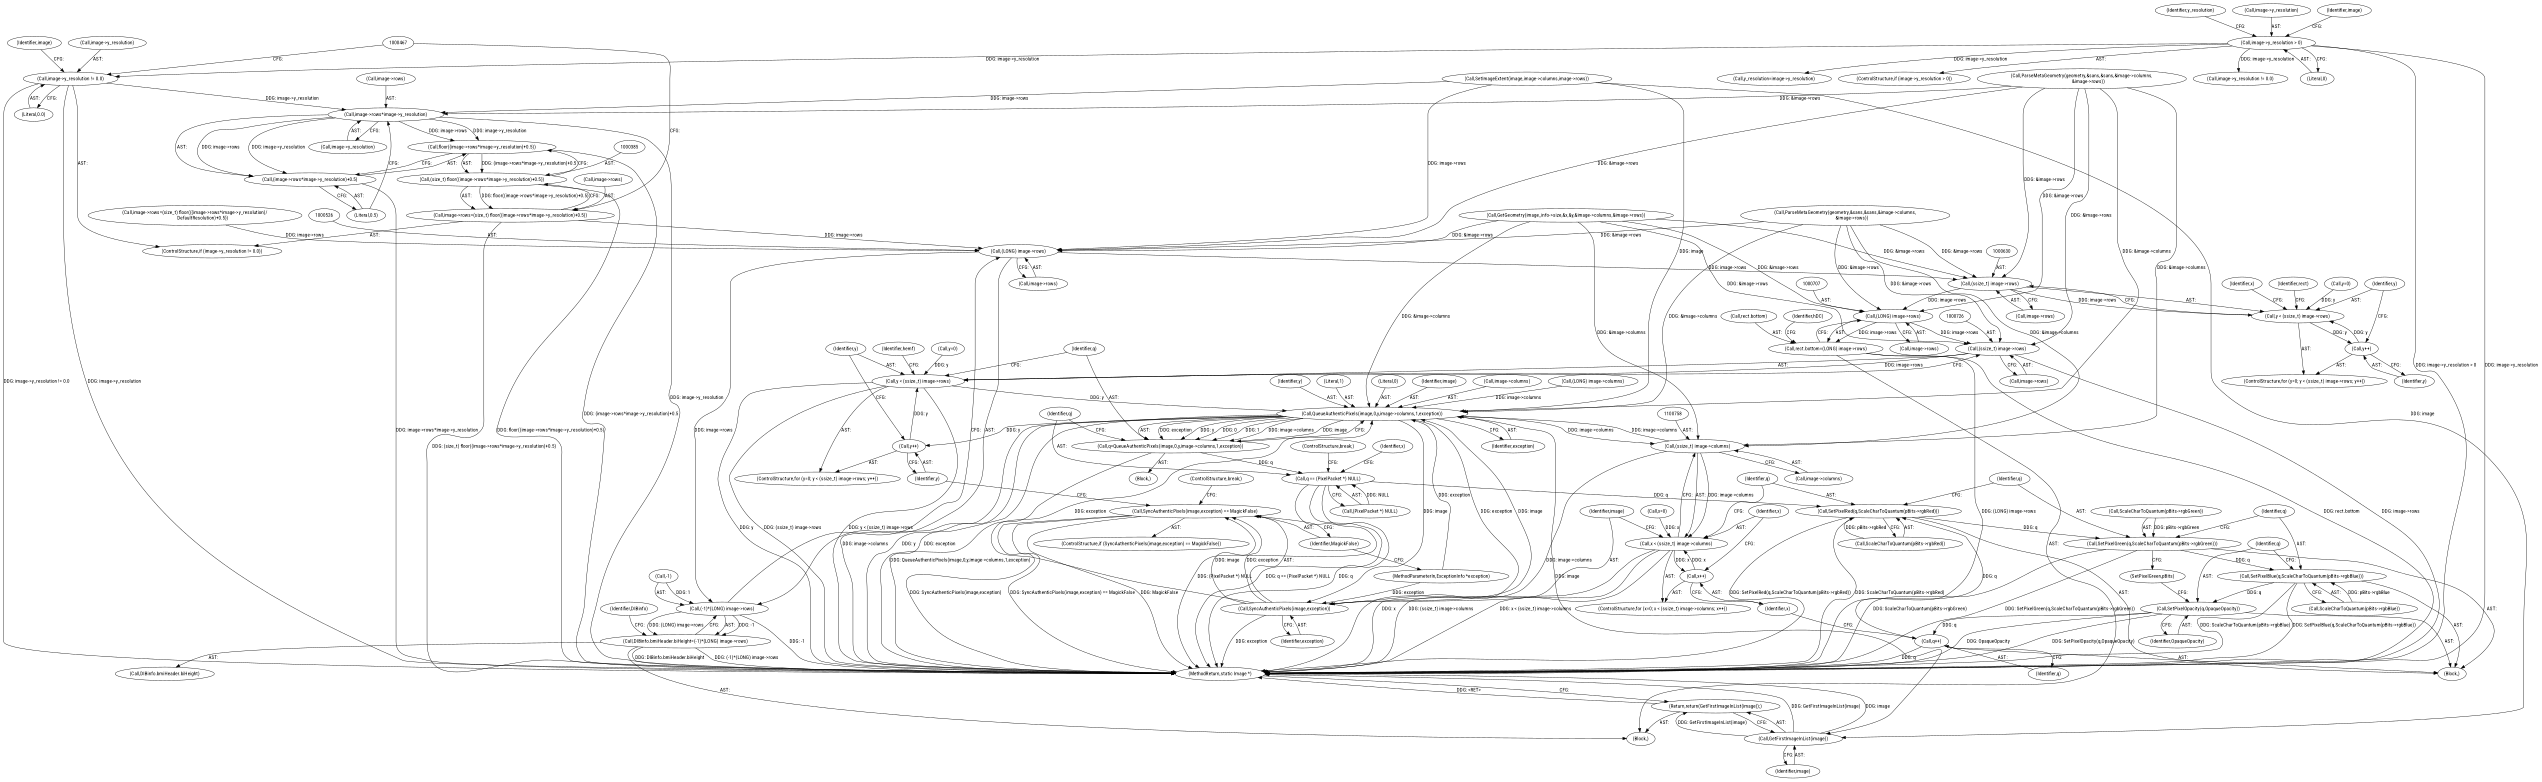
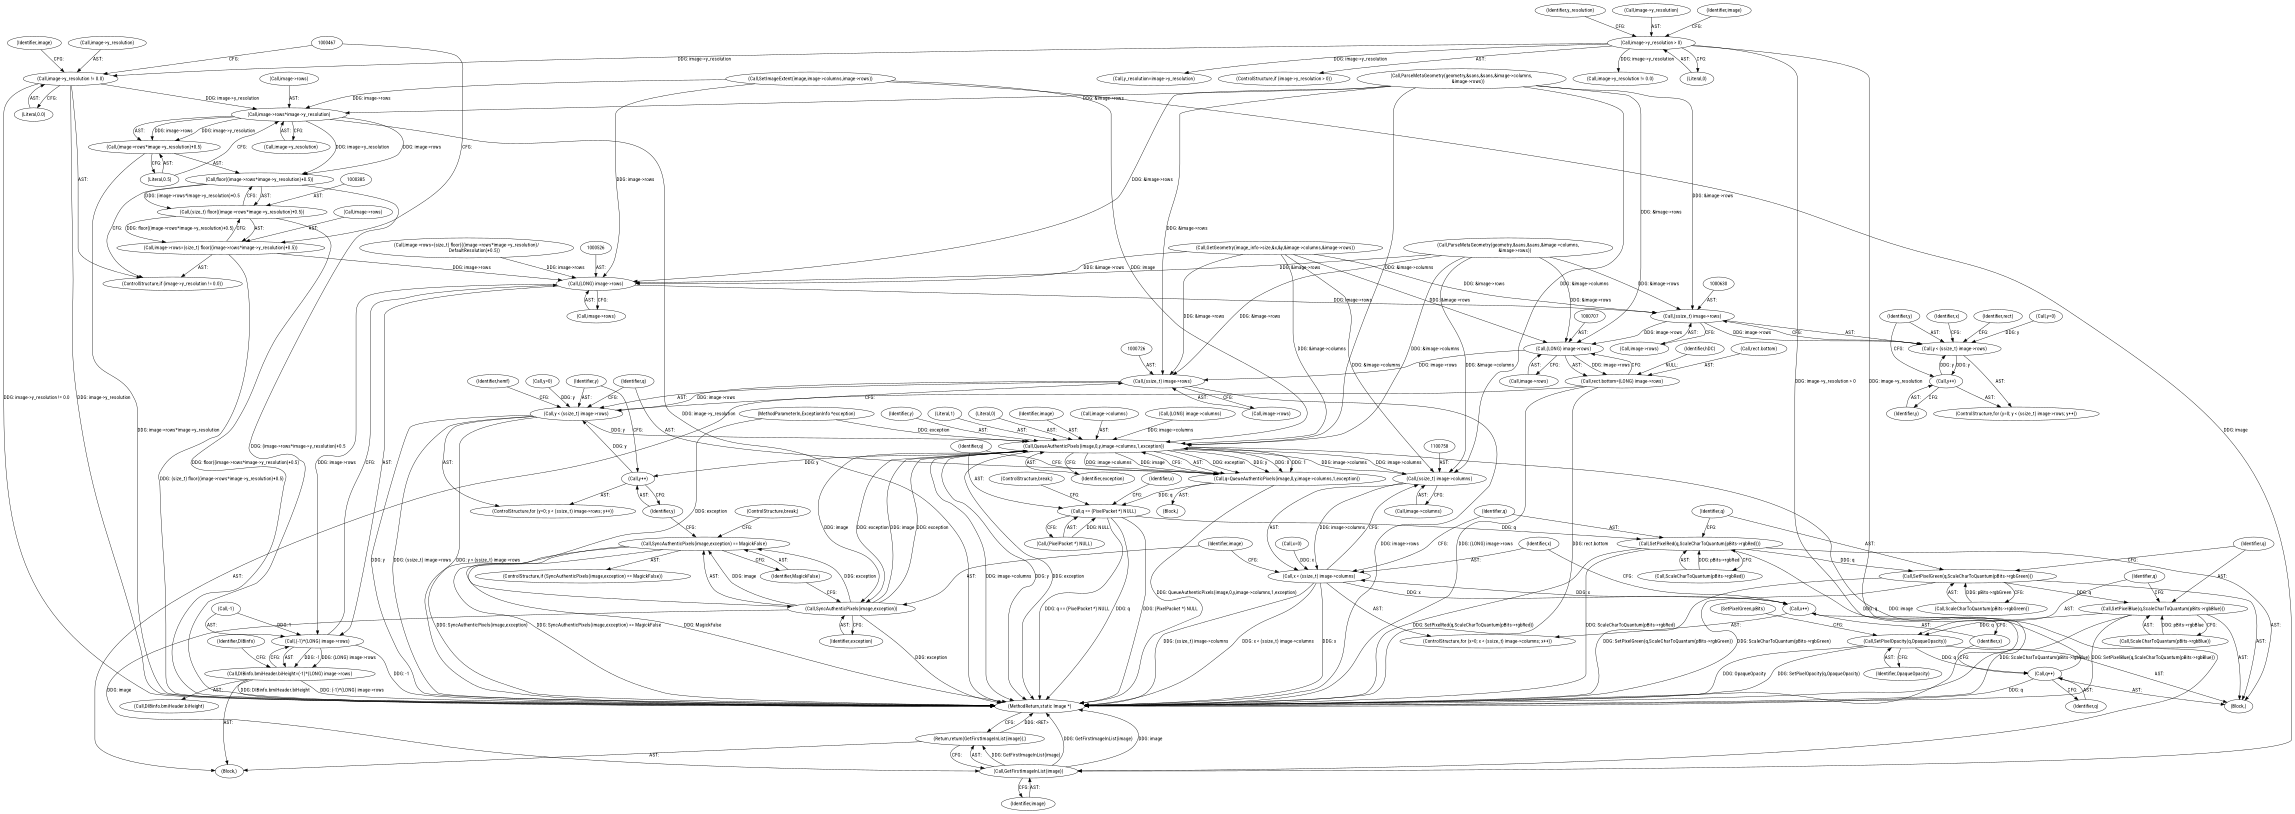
  digraph {
    fontname="Roboto Condensed"
    node [fontname="Roboto Condensed"]
    edge [fontname="Roboto Condensed"]
    n1 [label="(Call,image->y_resolution != 0.0)"]
    n2 [label="(Call,image->rows*image->y_resolution)"]
    n3 [label="(MethodReturn,static Image *)"]
    n4 [label="(Literal,0.0)"]
    n5 [label="(ControlStructure,if (image->y_resolution != 0.0))"]
    n6 [label="(Call,floor((image->rows*image->y_resolution)+0.5))"]
    n7 [label="(Call,(image->rows*image->y_resolution)+0.5)"]
    n8 [label="(Call,image->y_resolution)"]
    n9 [label="(Return,return(GetFirstImageInList(image));)"]
    n10 [label="(Call,image->y_resolution > 0)"]
    n11 [label="(Literal,0)"]
    n12 [label="(Call,y_resolution=image->y_resolution)"]
    n13 [label="(ControlStructure,if (image->y_resolution > 0))"]
    n14 [label="(Call,image->y_resolution != 0.0)"]
    n15 [label="(Call,(size_t) floor((image->rows*image->y_resolution)+0.5))"]
    n16 [label="(Literal,0.5)"]
    n17 [label="(Call,image->rows=(size_t) floor((image->rows*image->y_resolution)+0.5))"]
    n18 [label="(Call,(LONG) image->rows)"]
    n19 [label="(Call,(-1)*(LONG) image->rows)"]
    n20 [label="(Call,(ssize_t) image->rows)"]
    n21 [label="(Call,image->rows)"]
    n22 [label="(Call,DIBinfo.bmiHeader.biHeight=(-1)*(LONG) image->rows)"]
    n23 [label="(Call,y < (ssize_t) image->rows)"]
    n24 [label="(Call,(LONG) image->rows)"]
    n25 [label="(Call,image->rows)"]
    n26 [label="(Block,)"]
    n27 [label="(Call,DIBinfo.bmiHeader.biHeight)"]
    n28 [label="(Call,y++)"]
    n29 [label="(ControlStructure,for (y=0; y < (ssize_t) image->rows; y++))"]
    n30 [label="(Call,rect.bottom=(LONG) image->rows)"]
    n31 [label="(Call,(ssize_t) image->rows)"]
    n32 [label="(Call,image->rows)"]
    n33 [label="(Identifier,y)"]
    n34 [label="(Call,y < (ssize_t) image->rows)"]
    n35 [label="(Call,image->rows)"]
    n36 [label="(Call,QueueAuthenticPixels(image,0,y,image->columns,1,exception))"]
    n37 [label="(ControlStructure,for (y=0; y < (ssize_t) image->rows; y++))"]
    n38 [label="(Call,y++)"]
    n39 [label="(Call,q=QueueAuthenticPixels(image,0,y,image->columns,1,exception))"]
    n40 [label="(Call,(ssize_t) image->columns)"]
    n41 [label="(Call,SyncAuthenticPixels(image,exception))"]
    n42 [label="(Call,GetFirstImageInList(image))"]
    n43 [label="(Identifier,exception)"]
    n44 [label="(Identifier,y)"]
    n45 [label="(Call,q == (PixelPacket *) NULL)"]
    n46 [label="(Block,)"]
    n47 [label="(Call,x < (ssize_t) image->columns)"]
    n48 [label="(Call,image->columns)"]
    n49 [label="(Call,SyncAuthenticPixels(image,exception) == MagickFalse)"]
    n50 [label="(Identifier,exception)"]
    n51 [label="(Identifier,image)"]
    n52 [label="(Call,SetPixelRed(q,ScaleCharToQuantum(pBits->rgbRed)))"]
    n53 [label="(Call,(PixelPacket *) NULL)"]
    n54 [label="(Call,SetPixelGreen(q,ScaleCharToQuantum(pBits->rgbGreen)))"]
    n55 [label="(Block,)"]
    n56 [label="(Call,ScaleCharToQuantum(pBits->rgbRed))"]
    n57 [label="(Call,SetPixelBlue(q,ScaleCharToQuantum(pBits->rgbBlue)))"]
    n58 [label="(Call,ScaleCharToQuantum(pBits->rgbGreen))"]
    n59 [label="(Call,SetPixelOpacity(q,OpaqueOpacity))"]
    n60 [label="(Call,ScaleCharToQuantum(pBits->rgbBlue))"]
    n61 [label="(Call,q++)"]
    n62 [label="(Identifier,OpaqueOpacity)"]
    n63 [label="(Identifier,q)"]
    n64 [label="(Call,x++)"]
    n65 [label="(ControlStructure,for (x=0; x < (ssize_t) image->columns; x++))"]
    n66 [label="(Identifier,x)"]
    n67 [label="(ControlStructure,if (SyncAuthenticPixels(image,exception) == MagickFalse))"]
    n68 [label="(Identifier,MagickFalse)"]
    n69 [label="(ControlStructure,break;)"]
    n70 [label="(Identifier,x)"]
    n71 [label="(Identifier,q)"]
    n72 [label="(Call,ParseMetaGeometry(geometry,&sans,&sans,&image->columns,\n            &image->rows))"]
    n73 [label="(Call,SetImageExtent(image,image->columns,image->rows))"]
    n74 [label="(SetPixelGreen,pBits)"]
    n75 [label="(Identifier,y)"]
    n76 [label="(Call,image->rows)"]
    n77 [label="(Identifier,x)"]
    n78 [label="(Identifier,y_resolution)"]
    n79 [label="(Identifier,hDC)"]
    n80 [label="(Call,rect.bottom)"]
    n81 [label="(Identifier,q)"]
    n82 [label="(Literal,0)"]
    n83 [label="(Identifier,DIBinfo)"]
    n84 [label="(Identifier,q)"]
    n85 [label="(Identifier,y)"]
    n86 [label="(Call,image->y_resolution)"]
    n87 [label="(Identifier,image)"]
    n88 [label="(Call,image->rows)"]
    n89 [label="(Identifier,image)"]
    n90 [label="(Call,image->columns)"]
    n91 [label="(Call,-1)"]
    n92 [label="(Call,image->y_resolution)"]
    n93 [label="(Identifier,q)"]
    n94 [label="(Call,GetGeometry(image_info->size,&x,&y,&image->columns,&image->rows))"]
    n95 [label="(Identifier,image)"]
    n96 [label="(Identifier,image)"]
    n97 [label="(Identifier,x)"]
    n98 [label="(Call,(LONG) image->columns)"]
    n99 [label="(Identifier,q)"]
    n100 [label="(Identifier,q)"]
    n101 [label="(Identifier,hemf)"]
    n102 [label="(Identifier,rect)"]
    n103 [label="(Call,image->rows=(size_t) floor(((image->rows*image->y_resolution)/\n              DefaultResolution)+0.5))"]
    n104 [label="(Call,x=0)"]
    n105 [label="(ControlStructure,break;)"]
    n106 [label="(Call,ParseMetaGeometry(geometry,&sans,&sans,&image->columns,\n            &image->rows))"]
    n107 [label="(Identifier,y)"]
    n108 [label="(Literal,1)"]
    n109 [label="(MethodParameterIn,ExceptionInfo *exception)"]
    n110 [label="(Call,y=0)"]
    n111 [label="(Call,y=0)"]
    1000467
    1000385
    1000526
    1000630
    1000707
    1000726
    n118 [label=1100758]
    n1 -> n2 [label="DDG: image->y_resolution"]
    n1 -> n3 [label="DDG: image->y_resolution"]
    n1 -> n3 [label="DDG: image->y_resolution != 0.0"]
    n1 -> n4 [label="CFG: "]
    n1 -> n5 [label="AST: "]
    n2 -> n3 [label="DDG: image->y_resolution"]
    n2 -> n6 [label="DDG: image->rows"]
    n2 -> n6 [label="DDG: image->y_resolution"]
    n2 -> n7 [label="AST: "]
    n2 -> n7 [label="DDG: image->rows"]
    n2 -> n7 [label="DDG: image->y_resolution"]
    n2 -> n8 [label="CFG: "]
    n3 -> n9 [label="CFG: "]
    n4 -> n1 [label="AST: "]
    n6 -> n3 [label="DDG: (image->rows*image->y_resolution)+0.5"]
-   n6 -> n7 [label="CFG: "]
+   n6 -> n5 [label="CFG: "]
    n6 -> n15 [label="AST: "]
    n6 -> n15 [label="DDG: (image->rows*image->y_resolution)+0.5"]
    n7 -> n3 [label="DDG: image->rows*image->y_resolution"]
    n7 -> n6 [label="AST: "]
    n7 -> n16 [label="CFG: "]
    n8 -> n2 [label="AST: "]
    n9 -> n3 [label="DDG: <RET>"]
    n9 -> n26 [label="AST: "]
    n9 -> n42 [label="CFG: "]
    n10 -> n1 [label="DDG: image->y_resolution"]
    n10 -> n3 [label="DDG: image->y_resolution > 0"]
    n10 -> n3 [label="DDG: image->y_resolution"]
    n10 -> n11 [label="CFG: "]
    n10 -> n12 [label="DDG: image->y_resolution"]
    n10 -> n13 [label="AST: "]
    n10 -> n14 [label="DDG: image->y_resolution"]
    n11 -> n10 [label="AST: "]
    n15 -> n3 [label="DDG: floor((image->rows*image->y_resolution)+0.5)"]
    n15 -> n6 [label="CFG: "]
    n15 -> n17 [label="AST: "]
    n15 -> n17 [label="DDG: floor((image->rows*image->y_resolution)+0.5)"]
    n16 -> n2 [label="CFG: "]
    n16 -> n7 [label="AST: "]
    n17 -> n3 [label="DDG: (size_t) floor((image->rows*image->y_resolution)+0.5)"]
    n17 -> n5 [label="AST: "]
    n17 -> n15 [label="CFG: "]
    n17 -> n18 [label="DDG: image->rows"]
    n18 -> n19 [label="AST: "]
    n18 -> n19 [label="DDG: image->rows"]
    n18 -> n20 [label="DDG: image->rows"]
    n18 -> n21 [label="CFG: "]
    n19 -> n3 [label="DDG: -1"]
    n19 -> n18 [label="CFG: "]
    n19 -> n22 [label="AST: "]
    n19 -> n22 [label="DDG: -1"]
    n19 -> n22 [label="DDG: (LONG) image->rows"]
    n20 -> n23 [label="AST: "]
    n20 -> n23 [label="DDG: image->rows"]
    n20 -> n24 [label="DDG: image->rows"]
    n20 -> n25 [label="CFG: "]
    n21 -> n18 [label="AST: "]
    n22 -> n3 [label="DDG: (-1)*(LONG) image->rows"]
    n22 -> n3 [label="DDG: DIBinfo.bmiHeader.biHeight"]
    n22 -> n19 [label="CFG: "]
    n22 -> n26 [label="AST: "]
    n22 -> n27 [label="AST: "]
    n23 -> n20 [label="CFG: "]
    n23 -> n28 [label="DDG: y"]
    n23 -> n29 [label="AST: "]
    n24 -> n30 [label="AST: "]
    n24 -> n30 [label="DDG: image->rows"]
    n24 -> n31 [label="DDG: image->rows"]
    n24 -> n32 [label="CFG: "]
    n25 -> n20 [label="AST: "]
    n28 -> n23 [label="DDG: y"]
    n28 -> n29 [label="AST: "]
    n28 -> n33 [label="CFG: "]
    n30 -> n3 [label="DDG: (LONG) image->rows"]
    n30 -> n3 [label="DDG: rect.bottom"]
    n30 -> n24 [label="CFG: "]
    n30 -> n26 [label="AST: "]
    n31 -> n3 [label="DDG: image->rows"]
    n31 -> n34 [label="AST: "]
    n31 -> n34 [label="DDG: image->rows"]
    n31 -> n35 [label="CFG: "]
    n32 -> n24 [label="AST: "]
    n33 -> n28 [label="AST: "]
    n34 -> n3 [label="DDG: y"]
    n34 -> n3 [label="DDG: (ssize_t) image->rows"]
    n34 -> n3 [label="DDG: y < (ssize_t) image->rows"]
    n34 -> n31 [label="CFG: "]
    n34 -> n36 [label="DDG: y"]
    n34 -> n37 [label="AST: "]
    n35 -> n31 [label="AST: "]
    n36 -> n3 [label="DDG: image->columns"]
    n36 -> n3 [label="DDG: y"]
    n36 -> n3 [label="DDG: exception"]
    n36 -> n38 [label="DDG: y"]
    n36 -> n39 [label="AST: "]
    n36 -> n39 [label="DDG: exception"]
    n36 -> n39 [label="DDG: y"]
    n36 -> n39 [label="DDG: 0"]
    n36 -> n39 [label="DDG: 1"]
    n36 -> n39 [label="DDG: image->columns"]
    n36 -> n39 [label="DDG: image"]
    n36 -> n40 [label="DDG: image->columns"]
    n36 -> n41 [label="DDG: image"]
    n36 -> n41 [label="DDG: exception"]
    n36 -> n42 [label="DDG: image"]
    n36 -> n43 [label="CFG: "]
    n38 -> n34 [label="DDG: y"]
    n38 -> n37 [label="AST: "]
    n38 -> n44 [label="CFG: "]
    n39 -> n3 [label="DDG: QueueAuthenticPixels(image,0,y,image->columns,1,exception)"]
    n39 -> n36 [label="CFG: "]
    n39 -> n45 [label="DDG: q"]
    n39 -> n46 [label="AST: "]
-   n40 -> n3 [label="DDG: image->columns"]
    n40 -> n36 [label="DDG: image->columns"]
    n40 -> n47 [label="AST: "]
    n40 -> n47 [label="DDG: image->columns"]
    n40 -> n48 [label="CFG: "]
    n41 -> n3 [label="DDG: exception"]
    n41 -> n36 [label="DDG: image"]
    n41 -> n36 [label="DDG: exception"]
+   n41 -> n42 [label="DDG: image"]
    n41 -> n49 [label="AST: "]
    n41 -> n49 [label="DDG: image"]
    n41 -> n49 [label="DDG: exception"]
    n41 -> n50 [label="CFG: "]
    n42 -> n3 [label="DDG: GetFirstImageInList(image)"]
    n42 -> n3 [label="DDG: image"]
    n42 -> n9 [label="AST: "]
    n42 -> n9 [label="DDG: GetFirstImageInList(image)"]
    n42 -> n51 [label="CFG: "]
    n43 -> n36 [label="AST: "]
    n44 -> n38 [label="AST: "]
    n44 -> n49 [label="CFG: "]
    n45 -> n3 [label="DDG: (PixelPacket *) NULL"]
    n45 -> n3 [label="DDG: q == (PixelPacket *) NULL"]
    n45 -> n3 [label="DDG: q"]
    n45 -> n52 [label="DDG: q"]
    n45 -> n53 [label="CFG: "]
    n47 -> n3 [label="DDG: (ssize_t) image->columns"]
    n47 -> n3 [label="DDG: x < (ssize_t) image->columns"]
    n47 -> n3 [label="DDG: x"]
    n47 -> n40 [label="CFG: "]
    n47 -> n64 [label="DDG: x"]
    n47 -> n65 [label="AST: "]
    n48 -> n40 [label="AST: "]
    n49 -> n3 [label="DDG: SyncAuthenticPixels(image,exception)"]
    n49 -> n3 [label="DDG: SyncAuthenticPixels(image,exception) == MagickFalse"]
    n49 -> n3 [label="DDG: MagickFalse"]
    n49 -> n67 [label="AST: "]
    n49 -> n68 [label="CFG: "]
    n50 -> n41 [label="AST: "]
    n51 -> n42 [label="AST: "]
    n52 -> n3 [label="DDG: ScaleCharToQuantum(pBits->rgbRed)"]
    n52 -> n3 [label="DDG: SetPixelRed(q,ScaleCharToQuantum(pBits->rgbRed))"]
    n52 -> n54 [label="DDG: q"]
    n52 -> n55 [label="AST: "]
    n52 -> n56 [label="CFG: "]
    n53 -> n45 [label="AST: "]
    n53 -> n45 [label="DDG: NULL"]
    n54 -> n3 [label="DDG: ScaleCharToQuantum(pBits->rgbGreen)"]
    n54 -> n3 [label="DDG: SetPixelGreen(q,ScaleCharToQuantum(pBits->rgbGreen))"]
    n54 -> n55 [label="AST: "]
    n54 -> n57 [label="DDG: q"]
-   n54 -> n74 [label="CFG: "]
+   n54 -> n58 [label="CFG: "]
    n56 -> n52 [label="AST: "]
    n56 -> n52 [label="DDG: pBits->rgbRed"]
    n57 -> n3 [label="DDG: SetPixelBlue(q,ScaleCharToQuantum(pBits->rgbBlue))"]
    n57 -> n3 [label="DDG: ScaleCharToQuantum(pBits->rgbBlue)"]
    n57 -> n55 [label="AST: "]
    n57 -> n59 [label="DDG: q"]
    n57 -> n60 [label="CFG: "]
    n58 -> n54 [label="AST: "]
    n58 -> n54 [label="DDG: pBits->rgbGreen"]
    n59 -> n3 [label="DDG: OpaqueOpacity"]
    n59 -> n3 [label="DDG: SetPixelOpacity(q,OpaqueOpacity)"]
    n59 -> n55 [label="AST: "]
    n59 -> n61 [label="DDG: q"]
    n59 -> n62 [label="CFG: "]
    n60 -> n57 [label="AST: "]
    n60 -> n57 [label="DDG: pBits->rgbBlue"]
    n61 -> n3 [label="DDG: q"]
    n61 -> n52 [label="DDG: q"]
    n61 -> n55 [label="AST: "]
    n61 -> n63 [label="CFG: "]
    n62 -> n59 [label="AST: "]
    n63 -> n61 [label="AST: "]
    n64 -> n47 [label="DDG: x"]
    n64 -> n65 [label="AST: "]
    n64 -> n66 [label="CFG: "]
    n66 -> n61 [label="CFG: "]
    n66 -> n64 [label="AST: "]
-   n68 -> n109 [label="CFG: "]
+   n68 -> n41 [label="CFG: "]
    n68 -> n49 [label="AST: "]
    n69 -> n45 [label="CFG: "]
    n70 -> n47 [label="AST: "]
    n70 -> n64 [label="CFG: "]
    n71 -> n34 [label="CFG: "]
    n71 -> n39 [label="AST: "]
    n72 -> n18 [label="DDG: &image->rows"]
    n72 -> n20 [label="DDG: &image->rows"]
    n72 -> n24 [label="DDG: &image->rows"]
    n72 -> n31 [label="DDG: &image->rows"]
    n72 -> n36 [label="DDG: &image->columns"]
    n72 -> n40 [label="DDG: &image->columns"]
    n73 -> n2 [label="DDG: image->rows"]
    n73 -> n18 [label="DDG: image->rows"]
    n73 -> n36 [label="DDG: image"]
    n73 -> n42 [label="DDG: image"]
    n74 -> n59 [label="CFG: "]
    n75 -> n23 [label="AST: "]
    n75 -> n28 [label="CFG: "]
    n76 -> n17 [label="AST: "]
    n77 -> n45 [label="CFG: "]
    n78 -> n10 [label="CFG: "]
-   n79 -> n30 [label="CFG: "]
+   n79 -> n30 [label="NULL: "]
    n80 -> n30 [label="AST: "]
    n81 -> n47 [label="CFG: "]
    n81 -> n52 [label="AST: "]
    n82 -> n36 [label="AST: "]
    n83 -> n22 [label="CFG: "]
    n84 -> n57 [label="CFG: "]
    n84 -> n59 [label="AST: "]
    n85 -> n34 [label="AST: "]
    n85 -> n38 [label="CFG: "]
    n86 -> n1 [label="AST: "]
    n87 -> n41 [label="AST: "]
    n87 -> n47 [label="CFG: "]
    n88 -> n2 [label="AST: "]
    n89 -> n36 [label="AST: "]
    n90 -> n36 [label="AST: "]
    n91 -> n19 [label="AST: "]
    n91 -> n19 [label="DDG: 1"]
    n92 -> n10 [label="AST: "]
    n93 -> n54 [label="CFG: "]
    n93 -> n57 [label="AST: "]
    n94 -> n18 [label="DDG: &image->rows"]
    n94 -> n20 [label="DDG: &image->rows"]
    n94 -> n24 [label="DDG: &image->rows"]
    n94 -> n31 [label="DDG: &image->rows"]
    n94 -> n36 [label="DDG: &image->columns"]
    n94 -> n40 [label="DDG: &image->columns"]
    n95 -> n1 [label="CFG: "]
    n96 -> n10 [label="CFG: "]
    n97 -> n23 [label="CFG: "]
    n98 -> n36 [label="DDG: image->columns"]
    n99 -> n39 [label="CFG: "]
    n99 -> n45 [label="AST: "]
    n100 -> n52 [label="CFG: "]
    n100 -> n54 [label="AST: "]
    n101 -> n34 [label="CFG: "]
    n102 -> n23 [label="CFG: "]
    n103 -> n18 [label="DDG: image->rows"]
    n104 -> n47 [label="DDG: x"]
    n105 -> n49 [label="CFG: "]
    n106 -> n2 [label="DDG: &image->rows"]
    n106 -> n18 [label="DDG: &image->rows"]
    n106 -> n20 [label="DDG: &image->rows"]
    n106 -> n24 [label="DDG: &image->rows"]
    n106 -> n31 [label="DDG: &image->rows"]
    n106 -> n36 [label="DDG: &image->columns"]
    n106 -> n40 [label="DDG: &image->columns"]
    n107 -> n36 [label="AST: "]
    n108 -> n36 [label="AST: "]
    n109 -> n36 [label="DDG: exception"]
    n109 -> n41 [label="DDG: exception"]
    n110 -> n34 [label="DDG: y"]
    n111 -> n23 [label="DDG: y"]
    1000467 -> n1 [label="CFG: "]
    1000467 -> n17 [label="CFG: "]
    1000385 -> n15 [label="AST: "]
    1000526 -> n18 [label="AST: "]
    1000630 -> n20 [label="AST: "]
    1000707 -> n24 [label="AST: "]
    1000726 -> n31 [label="AST: "]
    n118 -> n40 [label="AST: "]
  }
